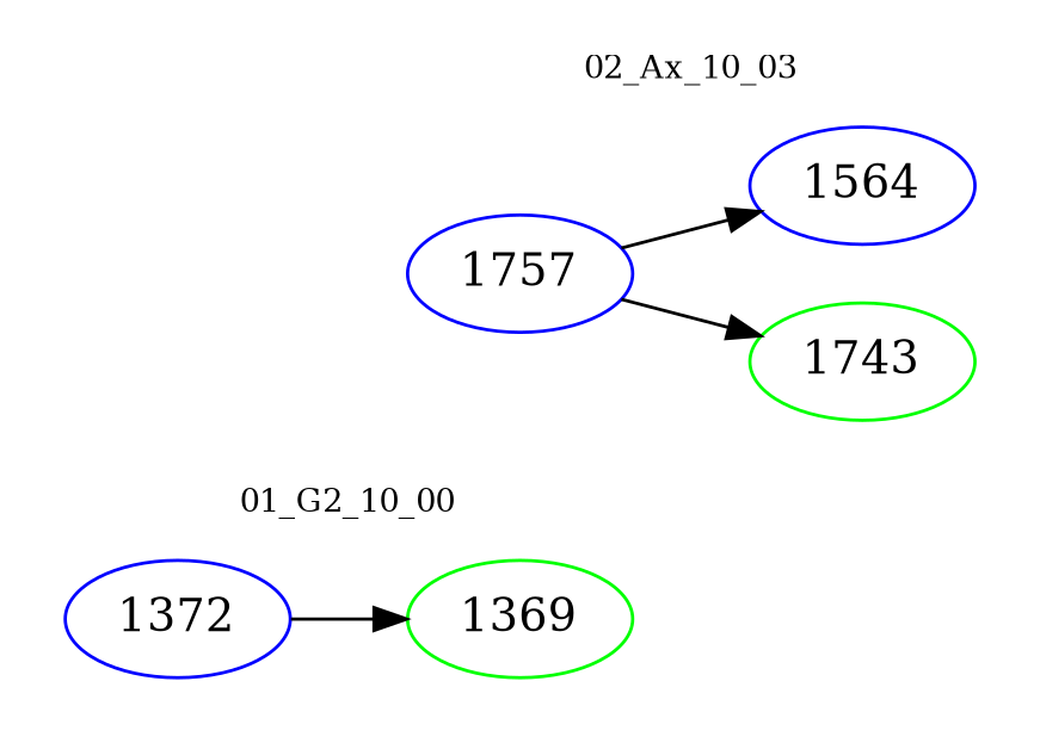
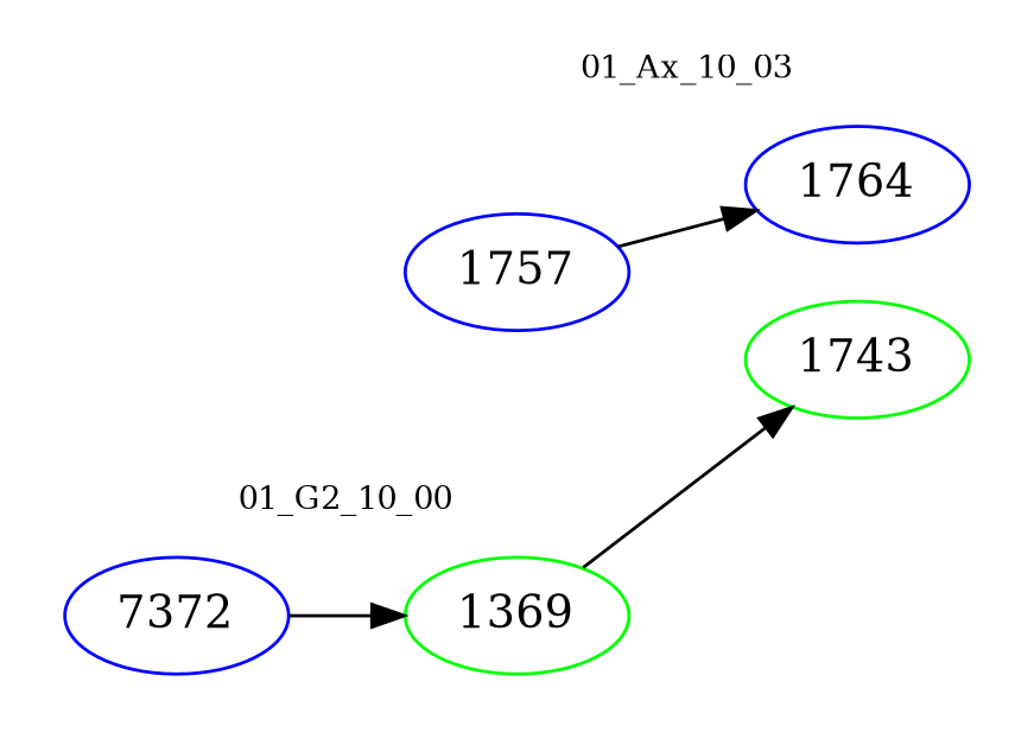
  digraph {
    rankdir=LR
    node [color=blue]
    edge [color=black]
    n1 [label=1757]
    n2 [color=green label=1743]
-   n3 [label=1564]
-   n4 [label=1372]
+   n3 [label=1764]
+   n4 [label=7372]
    n5 [color=green label=1369]
    subgraph cluster_1 {
      color=white
      fontsize=10
-     label="02_Ax_10_03"
+     label="01_Ax_10_03"
      n1
      n2
      n3
    }
    subgraph cluster_2 {
      color=white
      fontsize=10
      label="01_G2_10_00"
      n4
      n5
    }
-   n1 -> n2
+   n5 -> n2
    n1 -> n3
    n4 -> n5
  }
